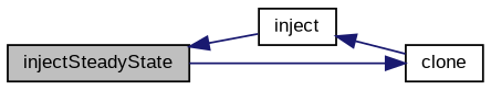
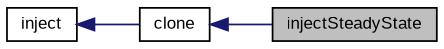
  digraph {
    fontname="Liberation Sans"
    rankdir=LR
    node [color=black fontname="Liberation Sans" fontsize=10 shape=record]
    edge [color=midnightblue dir=back fontname="Liberation Sans" fontsize=10 labelfontname=FreeSans labelfontsize=10 style=solid]
    n1 [fillcolor=grey75 fontcolor=black height=0.2 label=injectSteadyState style=filled width=0.4]
    n2 [height=0.2 label=inject width=0.4]
    n3 [height=0.2 label=clone width=0.4]
-   n1 -> n2
    n2 -> n3
    n3 -> n1
  }
